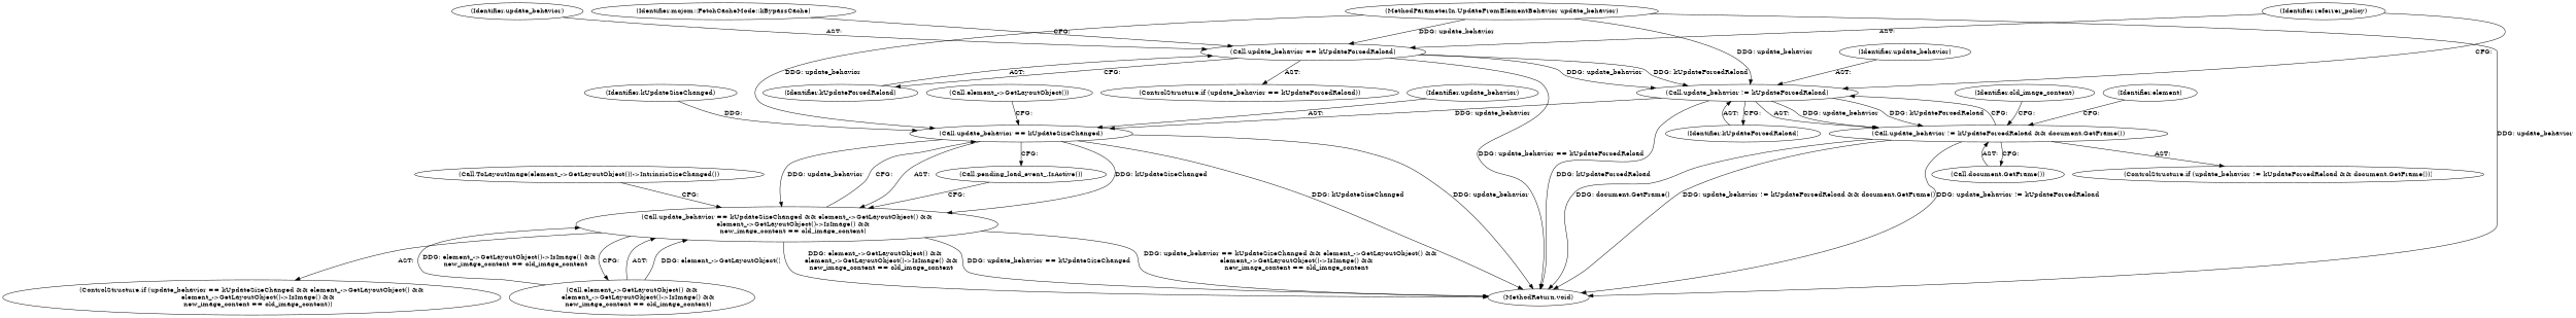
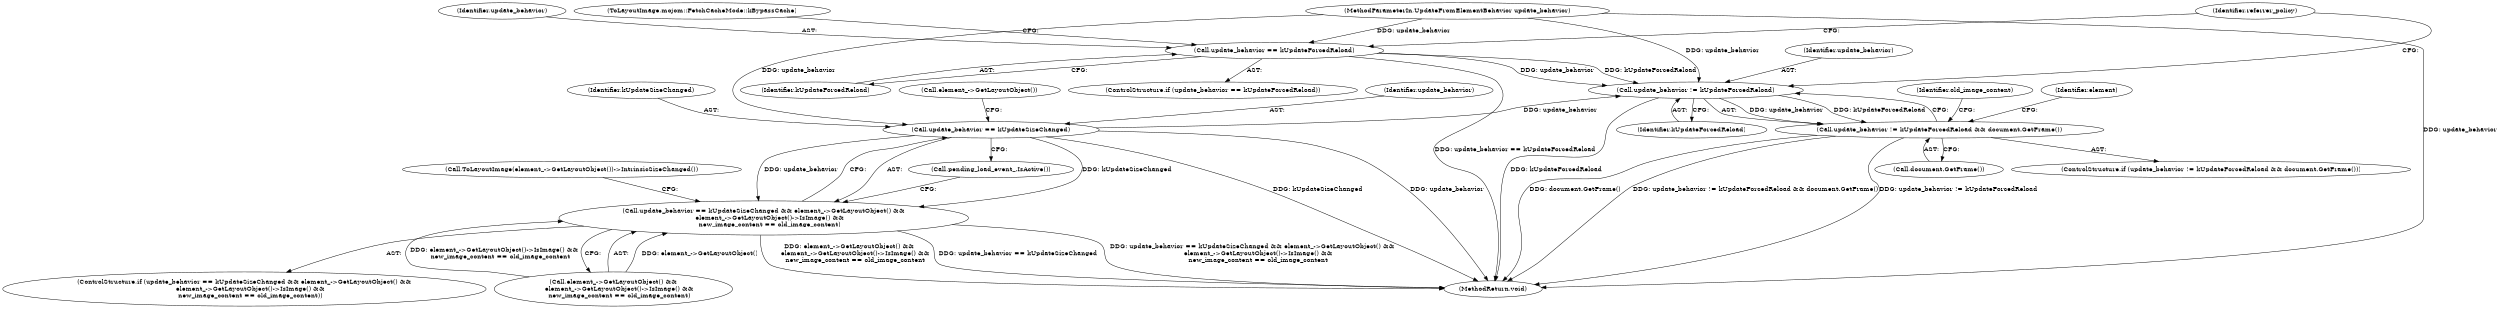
  digraph {
    n1 [label="(Call,update_behavior == kUpdateForcedReload)"]
    n2 [label="(Call,update_behavior != kUpdateForcedReload)"]
    n3 [label="(MethodReturn,void)"]
    n4 [label="(Identifier,kUpdateForcedReload)"]
    n5 [label="(ControlStructure,if (update_behavior == kUpdateForcedReload))"]
    n6 [label="(Call,update_behavior == kUpdateSizeChanged)"]
    n7 [label="(Call,update_behavior != kUpdateForcedReload && document.GetFrame())"]
    n8 [label="(Identifier,kUpdateForcedReload)"]
    n9 [label="(MethodParameterIn,UpdateFromElementBehavior update_behavior)"]
    n10 [label="(Call,update_behavior == kUpdateSizeChanged && element_->GetLayoutObject() &&\n      element_->GetLayoutObject()->IsImage() &&\n      new_image_content == old_image_content)"]
    n11 [label="(Call,pending_load_event_.IsActive())"]
    n12 [label="(Call,document.GetFrame())"]
    n13 [label="(ControlStructure,if (update_behavior != kUpdateForcedReload && document.GetFrame()))"]
    n14 [label="(ControlStructure,if (update_behavior == kUpdateSizeChanged && element_->GetLayoutObject() &&\n      element_->GetLayoutObject()->IsImage() &&\n      new_image_content == old_image_content))"]
    n15 [label="(Call,element_->GetLayoutObject() &&\n      element_->GetLayoutObject()->IsImage() &&\n      new_image_content == old_image_content)"]
    n16 [label="(Identifier,kUpdateSizeChanged)"]
    n17 [label="(Call,ToLayoutImage(element_->GetLayoutObject())->IntrinsicSizeChanged())"]
    n18 [label="(Call,element_->GetLayoutObject())"]
    n19 [label="(Identifier,element)"]
    n20 [label="(Identifier,referrer_policy)"]
    n21 [label="(Identifier,update_behavior)"]
-   n22 [label="(Identifier,mojom::FetchCacheMode::kBypassCache)"]
+   n22 [label="(ToLayoutImage,mojom::FetchCacheMode::kBypassCache)"]
    n23 [label="(Identifier,update_behavior)"]
    n24 [label="(Identifier,update_behavior)"]
    n25 [label="(Identifier,old_image_content)"]
    n1 -> n2 [label="DDG: update_behavior"]
    n1 -> n2 [label="DDG: kUpdateForcedReload"]
    n1 -> n3 [label="DDG: update_behavior == kUpdateForcedReload"]
    n1 -> n4 [label="CFG: "]
    n1 -> n5 [label="AST: "]
    n2 -> n3 [label="DDG: kUpdateForcedReload"]
-   n2 -> n6 [label="DDG: update_behavior"]
+   n6 -> n2 [label="DDG: update_behavior"]
    n2 -> n7 [label="AST: "]
    n2 -> n7 [label="DDG: update_behavior"]
    n2 -> n7 [label="DDG: kUpdateForcedReload"]
    n2 -> n8 [label="CFG: "]
    n4 -> n1 [label="AST: "]
    n6 -> n3 [label="DDG: update_behavior"]
    n6 -> n3 [label="DDG: kUpdateSizeChanged"]
    n6 -> n10 [label="AST: "]
    n6 -> n10 [label="DDG: update_behavior"]
    n6 -> n10 [label="DDG: kUpdateSizeChanged"]
    n6 -> n11 [label="CFG: "]
    n7 -> n2 [label="CFG: "]
    n7 -> n3 [label="DDG: update_behavior != kUpdateForcedReload && document.GetFrame()"]
    n7 -> n3 [label="DDG: update_behavior != kUpdateForcedReload"]
    n7 -> n3 [label="DDG: document.GetFrame()"]
    n7 -> n12 [label="CFG: "]
    n7 -> n13 [label="AST: "]
    n8 -> n2 [label="AST: "]
    n9 -> n1 [label="DDG: update_behavior"]
    n9 -> n2 [label="DDG: update_behavior"]
    n9 -> n3 [label="DDG: update_behavior"]
    n9 -> n6 [label="DDG: update_behavior"]
    n10 -> n3 [label="DDG: update_behavior == kUpdateSizeChanged && element_->GetLayoutObject() &&\n      element_->GetLayoutObject()->IsImage() &&\n      new_image_content == old_image_content"]
    n10 -> n3 [label="DDG: element_->GetLayoutObject() &&\n      element_->GetLayoutObject()->IsImage() &&\n      new_image_content == old_image_content"]
    n10 -> n3 [label="DDG: update_behavior == kUpdateSizeChanged"]
    n10 -> n6 [label="CFG: "]
    n10 -> n14 [label="AST: "]
    n10 -> n15 [label="CFG: "]
    n11 -> n10 [label="CFG: "]
    n12 -> n7 [label="AST: "]
    n15 -> n10 [label="AST: "]
    n15 -> n10 [label="DDG: element_->GetLayoutObject()"]
    n15 -> n10 [label="DDG: element_->GetLayoutObject()->IsImage() &&\n      new_image_content == old_image_content"]
-   n16 -> n6 [label="DDG: "]
+   n16 -> n6 [label="AST: "]
    n17 -> n10 [label="CFG: "]
    n18 -> n6 [label="CFG: "]
    n19 -> n7 [label="CFG: "]
-   n20 -> n1 [label="AST: "]
+   n20 -> n1 [label="CFG: "]
    n20 -> n2 [label="CFG: "]
    n21 -> n2 [label="AST: "]
    n22 -> n1 [label="CFG: "]
    n23 -> n6 [label="AST: "]
    n24 -> n1 [label="AST: "]
    n25 -> n7 [label="CFG: "]
  }
